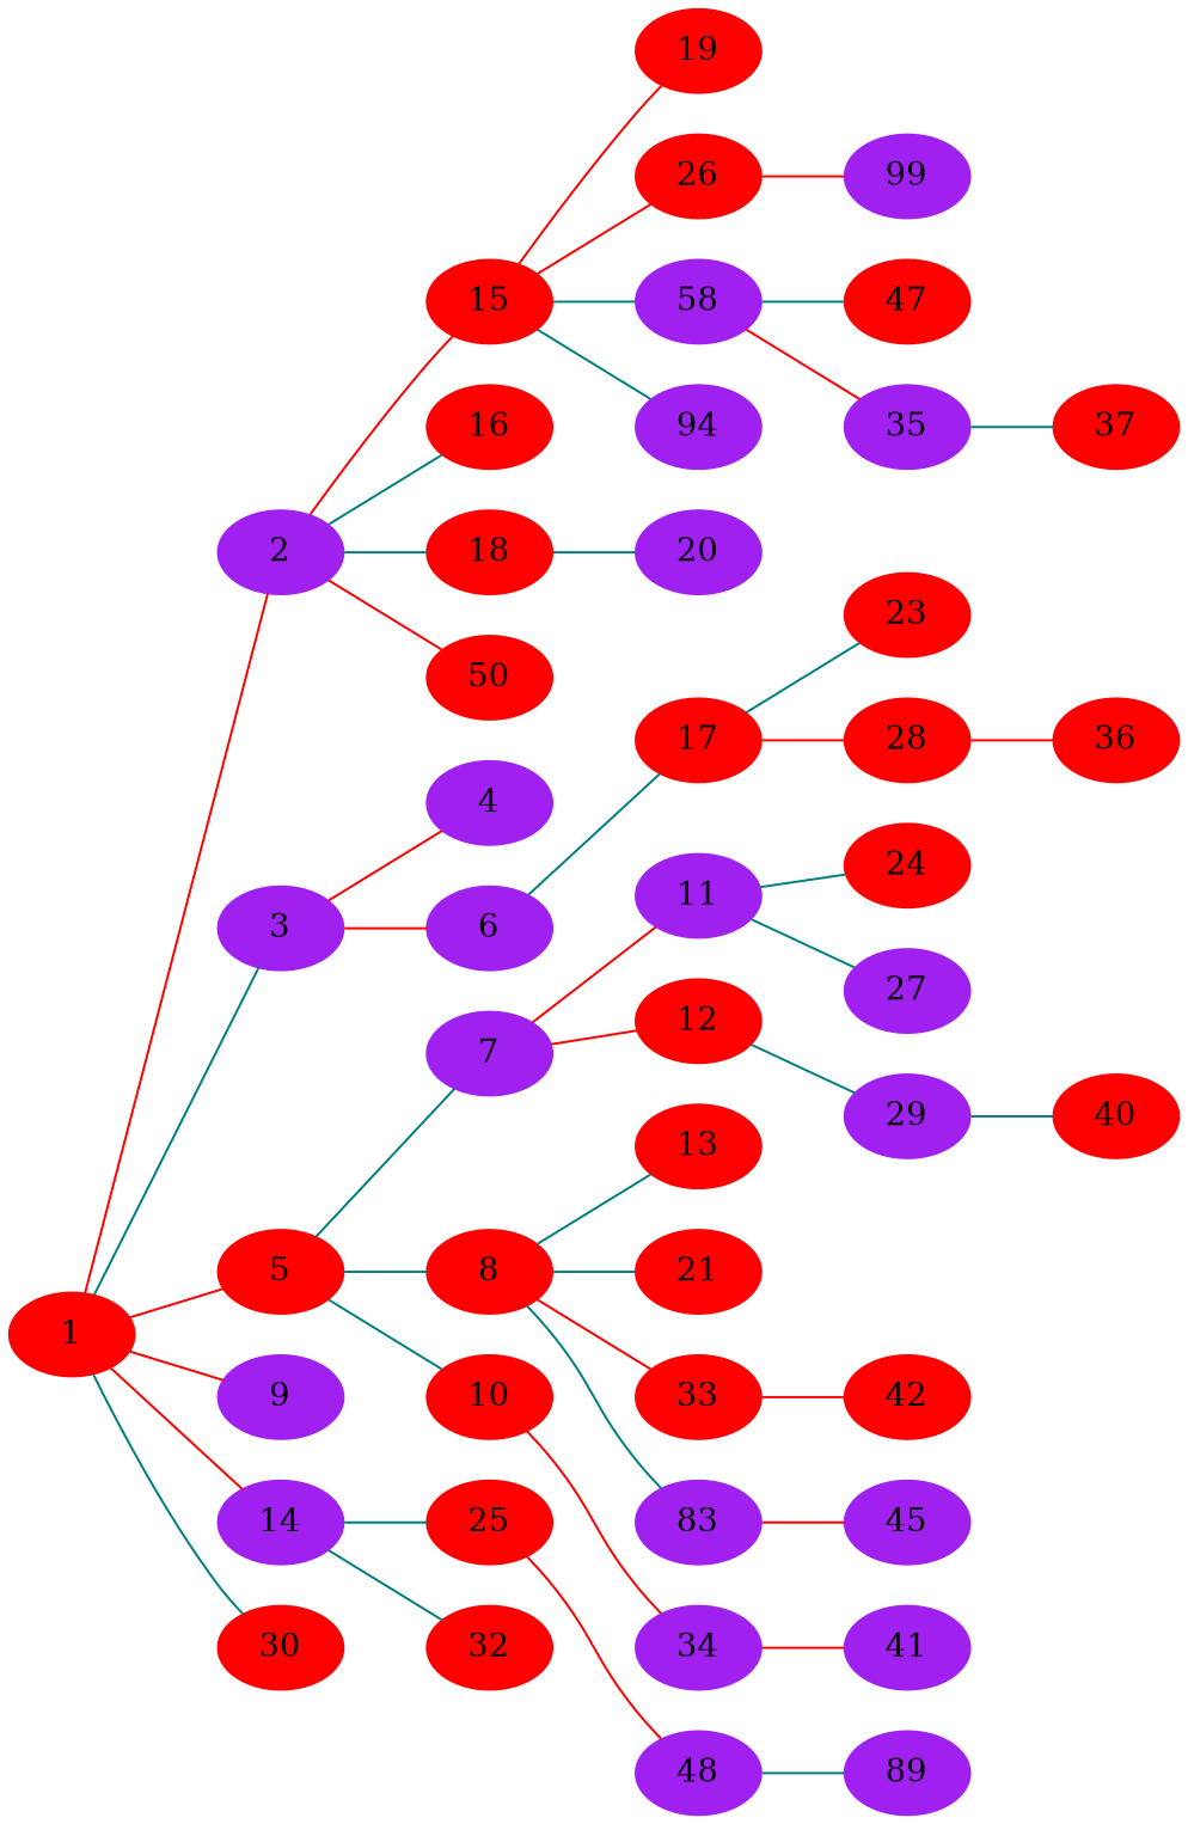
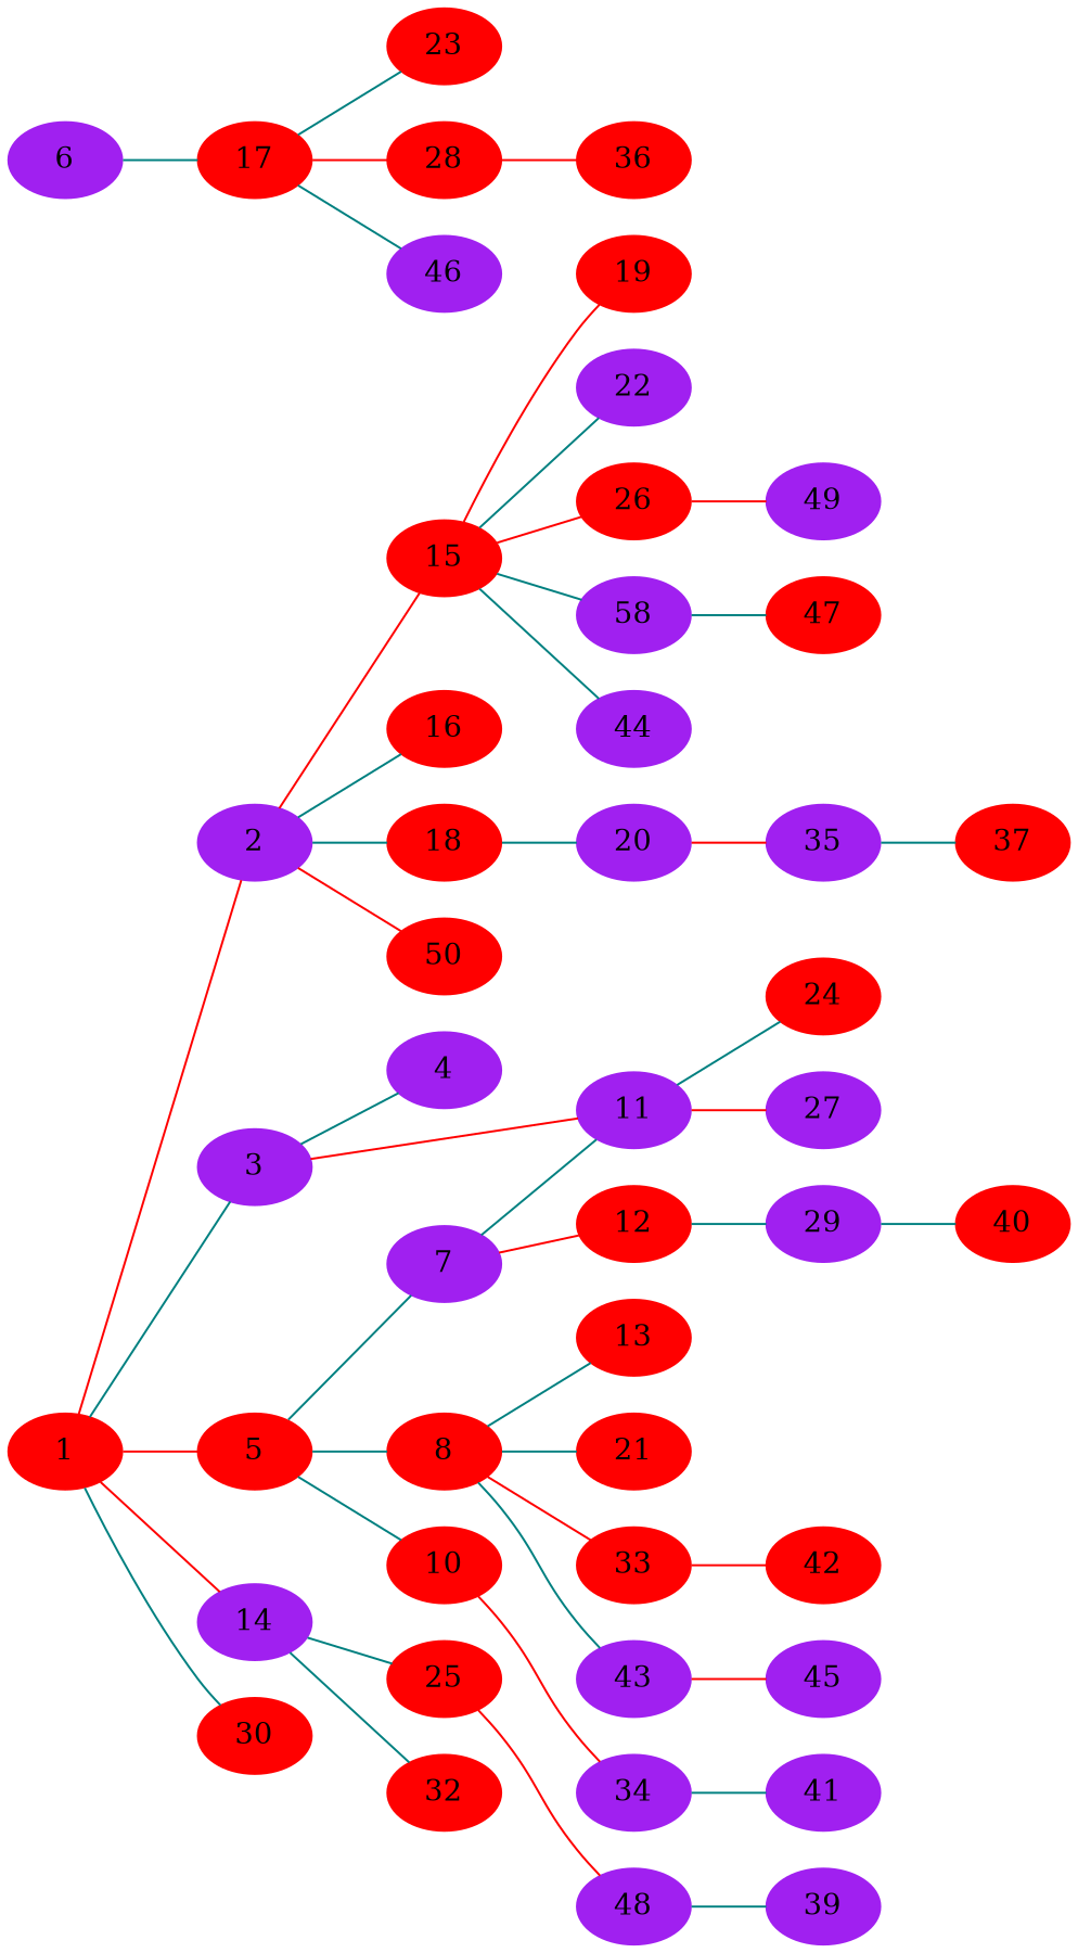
  graph {
    rankdir=LR
    node [color=red style=filled]
    edge [color=teal]
    2 [color=purple]
    1
    3 [color=purple]
    5
-   9 [color=purple]
    14 [color=purple]
    30
    15
    16
    18
    50
    4 [color=purple]
    6 [color=purple]
    7 [color=purple]
    8
    10
    25
    32
    19
+   22 [color=purple]
    26
    n22 [color=purple label=58]
-   44 [color=purple label=94]
+   44 [color=purple]
    20 [color=purple]
    17
    11 [color=purple]
    12
    13
    21
    33
-   43 [color=purple label=83]
+   43 [color=purple]
    34 [color=purple]
    23
    28
+   46 [color=purple]
    24
    27 [color=purple]
    29 [color=purple]
    42
    45 [color=purple]
    41 [color=purple]
    40
    48 [color=purple]
-   49 [color=purple label=99]
+   49 [color=purple]
    47
    36
    35 [color=purple]
    37
-   39 [color=purple label=89]
+   39 [color=purple]
    2 -- 15 [color=red]
    2 -- 16
    2 -- 18
    2 -- 50 [color=red]
    1 -- 2 [color=red]
    1 -- 3
    1 -- 5 [color=red]
-   1 -- 9 [color=red]
    1 -- 14 [color=red]
    1 -- 30
-   3 -- 4 [color=red]
-   3 -- 6 [color=red]
+   3 -- 4
+   3 -- 11 [color=red]
    5 -- 7
    5 -- 8
    5 -- 10
    14 -- 25
    14 -- 32
    15 -- 19 [color=red]
+   15 -- 22
    15 -- 26 [color=red]
    15 -- n22
    15 -- 44
    18 -- 20
    6 -- 17
-   7 -- 11 [color=red]
+   7 -- 11
    7 -- 12 [color=red]
    8 -- 13
    8 -- 21
    8 -- 33 [color=red]
    8 -- 43
    10 -- 34 [color=red]
    25 -- 48 [color=red]
    26 -- 49 [color=red]
    n22 -- 47
-   n22 -- 35 [color=red]
+   20 -- 35 [color=red]
    17 -- 23
    17 -- 28 [color=red]
+   17 -- 46
    11 -- 24
-   11 -- 27
+   11 -- 27 [color=red]
    12 -- 29
    33 -- 42 [color=red]
    43 -- 45 [color=red]
-   34 -- 41 [color=red]
+   34 -- 41
    28 -- 36 [color=red]
    29 -- 40
    48 -- 39
    35 -- 37
  }
